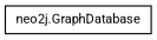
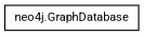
  digraph {
    rankdir=LR
    fontname=Roboto
-   n1 [color=black fillcolor=white fontname=Roboto fontsize=10 height=0.2 label="neo2j.GraphDatabase" shape=record style=filled width=0.4]
+   n1 [color=black fillcolor=white fontname=Roboto fontsize=10 height=0.2 label="neo4j.GraphDatabase" shape=record style=filled width=0.4]
  }
